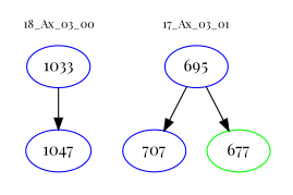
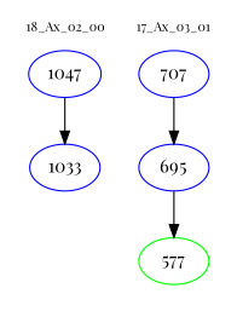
  digraph {
    fontname="Playfair Display"
    node [color=blue fontname="Playfair Display"]
    edge [color=black fontname="Playfair Display"]
    n1 [label=1033]
    n2 [label=1047]
    n3 [label=695]
    n4 [label=707]
-   n5 [color=green label=677]
+   n5 [color=green label=577]
    subgraph cluster_1 {
      color=white
      fontsize=10
-     label="18_Ax_03_00"
+     label="18_Ax_02_00"
      n1
      n2
    }
    subgraph cluster_2 {
      color=white
      fontsize=10
      label="17_Ax_03_01"
      n3
      n4
      n5
    }
-   n1 -> n2
-   n3 -> n4
+   n2 -> n1
+   n4 -> n3
    n3 -> n5
  }
